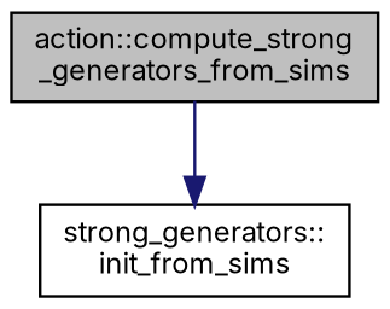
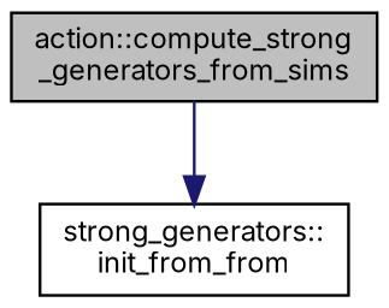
  digraph {
    rankdir=TB
    fontname=Inter
    node [color=black fontname=Inter fontsize=10 shape=record style=filled]
    n1 [fillcolor=grey75 fontcolor=black height=0.2 label="action::compute_strong\l_generators_from_sims" width=0.4]
-   n2 [fillcolor=white height=0.2 label="strong_generators::\linit_from_sims" width=0.4]
+   n2 [fillcolor=white height=0.2 label="strong_generators::\linit_from_from" width=0.4]
    n1 -> n2 [color=midnightblue fontname=Inter fontsize=10 labelfontname=Helvetica labelfontsize=10 style=solid]
  }
